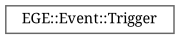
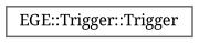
  digraph {
    rankdir=LR
    fontname="Noto Serif"
-   n1 [color=grey40 fillcolor=white fontname="Noto Serif" fontsize=10 height=0.2 label="EGE::Event::Trigger" shape=box style=filled width=0.4]
+   n1 [color=grey40 fillcolor=white fontname="Noto Serif" fontsize=10 height=0.2 label="EGE::Trigger::Trigger" shape=box style=filled width=0.4]
  }
